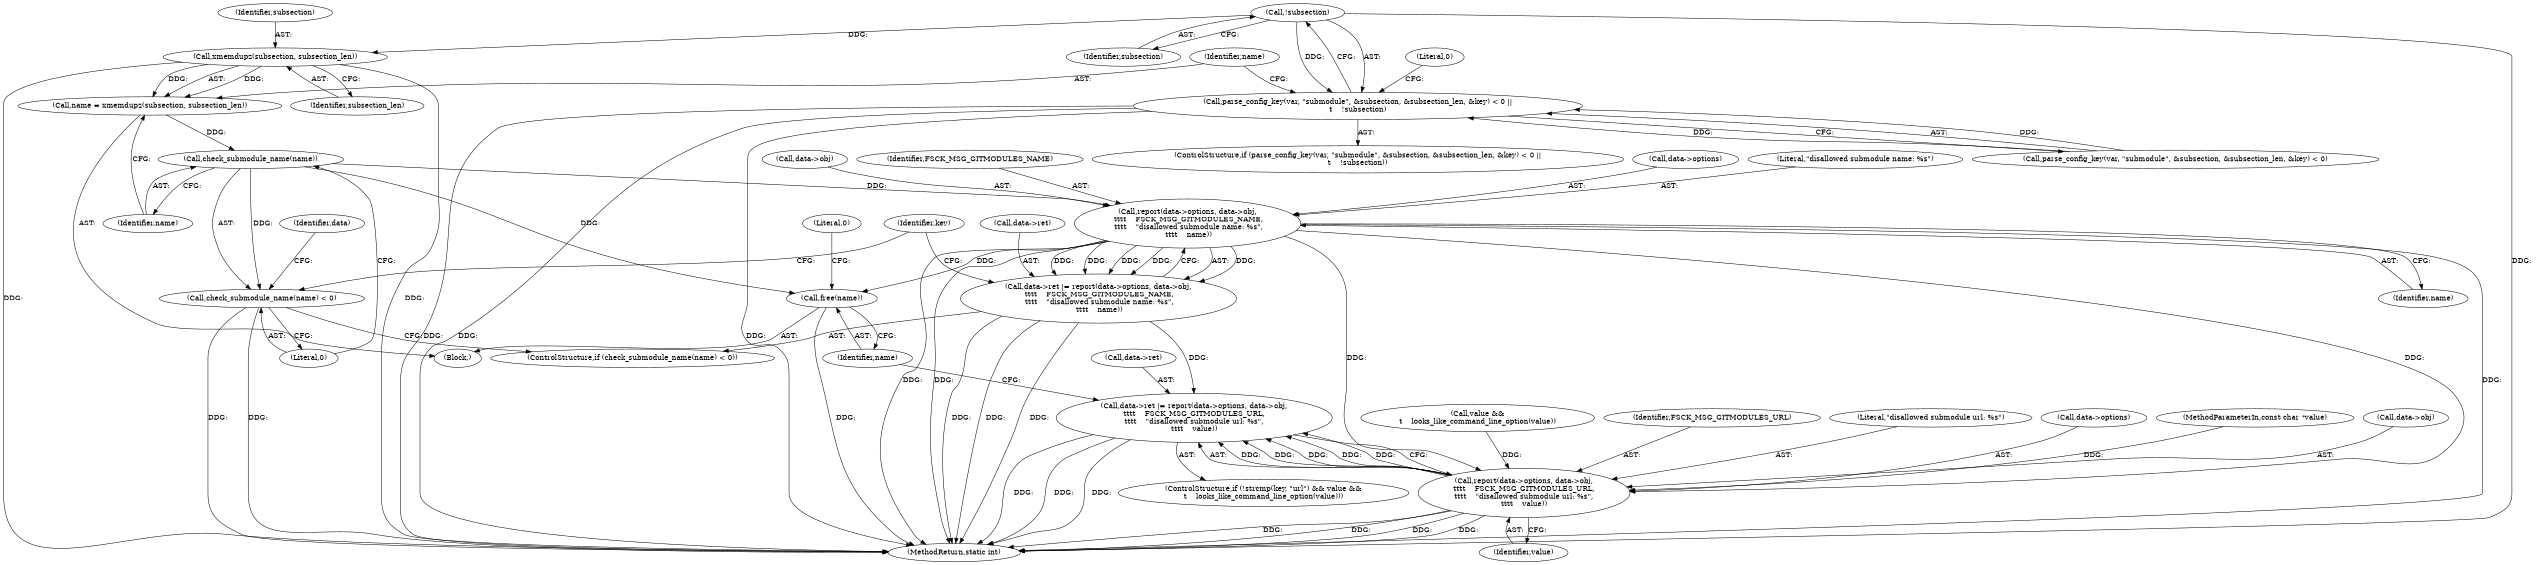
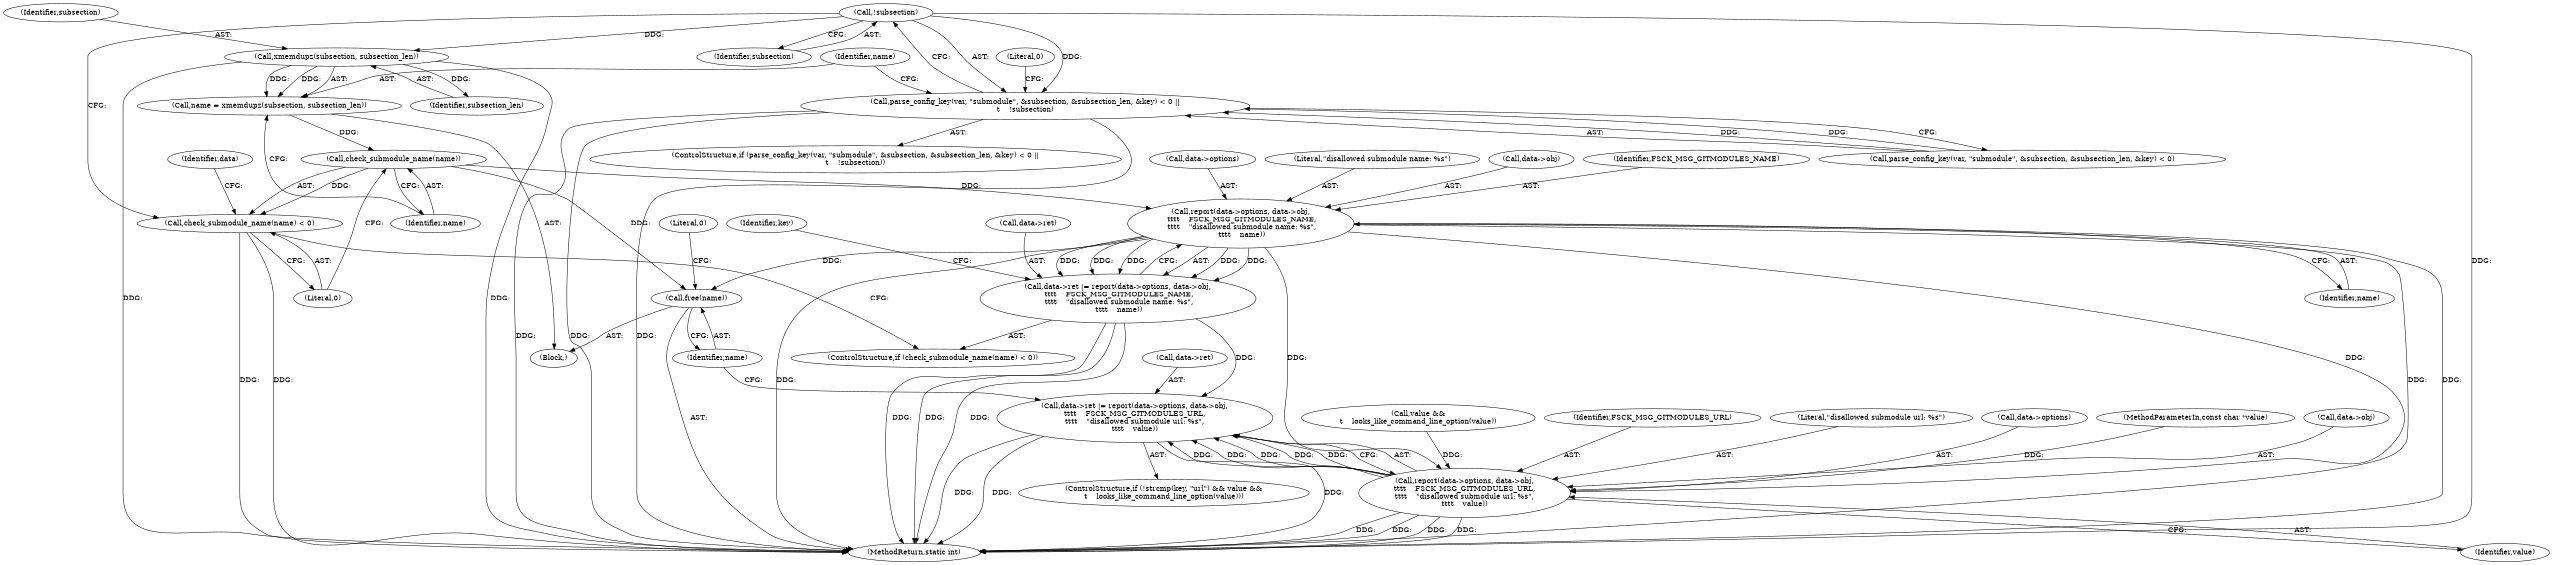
  digraph {
    n1 [label="(Call,!subsection)"]
    n2 [label="(Call,parse_config_key(var, \"submodule\", &subsection, &subsection_len, &key) < 0 ||\n\t    !subsection)"]
    n3 [label="(Call,xmemdupz(subsection, subsection_len))"]
    n4 [label="(Identifier,subsection)"]
    n5 [label="(MethodReturn,static int)"]
    n6 [label="(Call,parse_config_key(var, \"submodule\", &subsection, &subsection_len, &key) < 0)"]
    n7 [label="(ControlStructure,if (parse_config_key(var, \"submodule\", &subsection, &subsection_len, &key) < 0 ||\n\t    !subsection))"]
    n8 [label="(Call,name = xmemdupz(subsection, subsection_len))"]
    n9 [label="(Identifier,subsection_len)"]
    n10 [label="(Call,check_submodule_name(name))"]
    n11 [label="(Block,)"]
    n12 [label="(Call,check_submodule_name(name) < 0)"]
    n13 [label="(Call,report(data->options, data->obj,\n \t\t\t\t    FSCK_MSG_GITMODULES_NAME,\n \t\t\t\t    \"disallowed submodule name: %s\",\n \t\t\t\t    name))"]
    n14 [label="(Call,free(name))"]
    n15 [label="(Identifier,name)"]
    n16 [label="(ControlStructure,if (check_submodule_name(name) < 0))"]
    n17 [label="(Literal,0)"]
    n18 [label="(Call,data->ret |= report(data->options, data->obj,\n \t\t\t\t    FSCK_MSG_GITMODULES_NAME,\n \t\t\t\t    \"disallowed submodule name: %s\",\n \t\t\t\t    name))"]
    n19 [label="(Call,report(data->options, data->obj,\n\t\t\t\t    FSCK_MSG_GITMODULES_URL,\n\t\t\t\t    \"disallowed submodule url: %s\",\n\t\t\t\t    value))"]
    n20 [label="(Identifier,name)"]
    n21 [label="(Identifier,name)"]
    n22 [label="(Call,data->ret |= report(data->options, data->obj,\n\t\t\t\t    FSCK_MSG_GITMODULES_URL,\n\t\t\t\t    \"disallowed submodule url: %s\",\n\t\t\t\t    value))"]
    n23 [label="(Identifier,value)"]
    n24 [label="(ControlStructure,if (!strcmp(key, \"url\") && value &&\n\t    looks_like_command_line_option(value)))"]
    n25 [label="(Call,value &&\n\t    looks_like_command_line_option(value))"]
    n26 [label="(Literal,0)"]
    n27 [label="(Identifier,key)"]
    n28 [label="(Identifier,data)"]
    n29 [label="(Identifier,FSCK_MSG_GITMODULES_URL)"]
    n30 [label="(Literal,\"disallowed submodule url: %s\")"]
    n31 [label="(Call,data->options)"]
    n32 [label="(Call,data->obj)"]
    n33 [label="(Call,data->ret)"]
    n34 [label="(Literal,0)"]
    n35 [label="(Identifier,name)"]
    n36 [label="(Identifier,subsection)"]
    n37 [label="(MethodParameterIn,const char *value)"]
    n38 [label="(Call,data->ret)"]
    n39 [label="(Call,data->obj)"]
    n40 [label="(Identifier,FSCK_MSG_GITMODULES_NAME)"]
    n41 [label="(Call,data->options)"]
    n42 [label="(Literal,\"disallowed submodule name: %s\")"]
    n1 -> n2 [label="AST: "]
    n1 -> n2 [label="DDG: "]
    n1 -> n3 [label="DDG: "]
    n1 -> n4 [label="CFG: "]
    n1 -> n5 [label="DDG: "]
    n2 -> n1 [label="CFG: "]
    n2 -> n5 [label="DDG: "]
    n2 -> n5 [label="DDG: "]
    n2 -> n5 [label="DDG: "]
    n2 -> n6 [label="CFG: "]
    n2 -> n7 [label="AST: "]
    n3 -> n5 [label="DDG: "]
    n3 -> n5 [label="DDG: "]
    n3 -> n8 [label="AST: "]
    n3 -> n8 [label="DDG: "]
    n3 -> n8 [label="DDG: "]
-   n3 -> n9 [label="CFG: "]
+   n3 -> n9 [label="DDG: "]
    n4 -> n1 [label="AST: "]
    n6 -> n2 [label="AST: "]
    n6 -> n2 [label="DDG: "]
    n6 -> n2 [label="DDG: "]
    n8 -> n10 [label="DDG: "]
    n8 -> n11 [label="AST: "]
    n9 -> n3 [label="AST: "]
    n10 -> n12 [label="AST: "]
    n10 -> n12 [label="DDG: "]
    n10 -> n13 [label="DDG: "]
    n10 -> n14 [label="DDG: "]
    n10 -> n15 [label="CFG: "]
    n12 -> n5 [label="DDG: "]
    n12 -> n5 [label="DDG: "]
    n12 -> n16 [label="CFG: "]
    n12 -> n17 [label="CFG: "]
    n13 -> n5 [label="DDG: "]
    n13 -> n5 [label="DDG: "]
    n13 -> n5 [label="DDG: "]
    n13 -> n14 [label="DDG: "]
    n13 -> n18 [label="AST: "]
    n13 -> n18 [label="DDG: "]
    n13 -> n18 [label="DDG: "]
    n13 -> n18 [label="DDG: "]
    n13 -> n18 [label="DDG: "]
    n13 -> n18 [label="DDG: "]
    n13 -> n19 [label="DDG: "]
    n13 -> n19 [label="DDG: "]
    n13 -> n20 [label="CFG: "]
-   n14 -> n5 [label="DDG: "]
+   n14 -> n5 [label="AST: "]
    n14 -> n11 [label="AST: "]
    n14 -> n21 [label="CFG: "]
    n15 -> n8 [label="CFG: "]
    n15 -> n10 [label="AST: "]
    n17 -> n10 [label="CFG: "]
    n17 -> n12 [label="AST: "]
    n18 -> n5 [label="DDG: "]
    n18 -> n5 [label="DDG: "]
    n18 -> n5 [label="DDG: "]
    n18 -> n13 [label="CFG: "]
    n18 -> n16 [label="AST: "]
    n18 -> n22 [label="DDG: "]
    n19 -> n5 [label="DDG: "]
    n19 -> n5 [label="DDG: "]
    n19 -> n5 [label="DDG: "]
    n19 -> n5 [label="DDG: "]
    n19 -> n22 [label="AST: "]
    n19 -> n22 [label="DDG: "]
    n19 -> n22 [label="DDG: "]
    n19 -> n22 [label="DDG: "]
    n19 -> n22 [label="DDG: "]
    n19 -> n22 [label="DDG: "]
    n19 -> n23 [label="CFG: "]
    n20 -> n13 [label="AST: "]
    n21 -> n14 [label="AST: "]
    n21 -> n22 [label="CFG: "]
    n22 -> n5 [label="DDG: "]
    n22 -> n5 [label="DDG: "]
    n22 -> n5 [label="DDG: "]
    n22 -> n19 [label="CFG: "]
    n22 -> n24 [label="AST: "]
    n23 -> n19 [label="AST: "]
    n25 -> n19 [label="DDG: "]
    n26 -> n2 [label="CFG: "]
-   n27 -> n12 [label="CFG: "]
+   n1 -> n12 [label="CFG: "]
    n27 -> n18 [label="CFG: "]
    n28 -> n12 [label="CFG: "]
    n29 -> n19 [label="AST: "]
    n30 -> n19 [label="AST: "]
    n31 -> n19 [label="AST: "]
    n32 -> n13 [label="AST: "]
    n33 -> n22 [label="AST: "]
    n34 -> n14 [label="CFG: "]
    n35 -> n2 [label="CFG: "]
    n35 -> n8 [label="AST: "]
    n36 -> n3 [label="AST: "]
    n37 -> n19 [label="DDG: "]
    n38 -> n18 [label="AST: "]
    n39 -> n19 [label="AST: "]
    n40 -> n13 [label="AST: "]
    n41 -> n13 [label="AST: "]
    n42 -> n13 [label="AST: "]
  }
